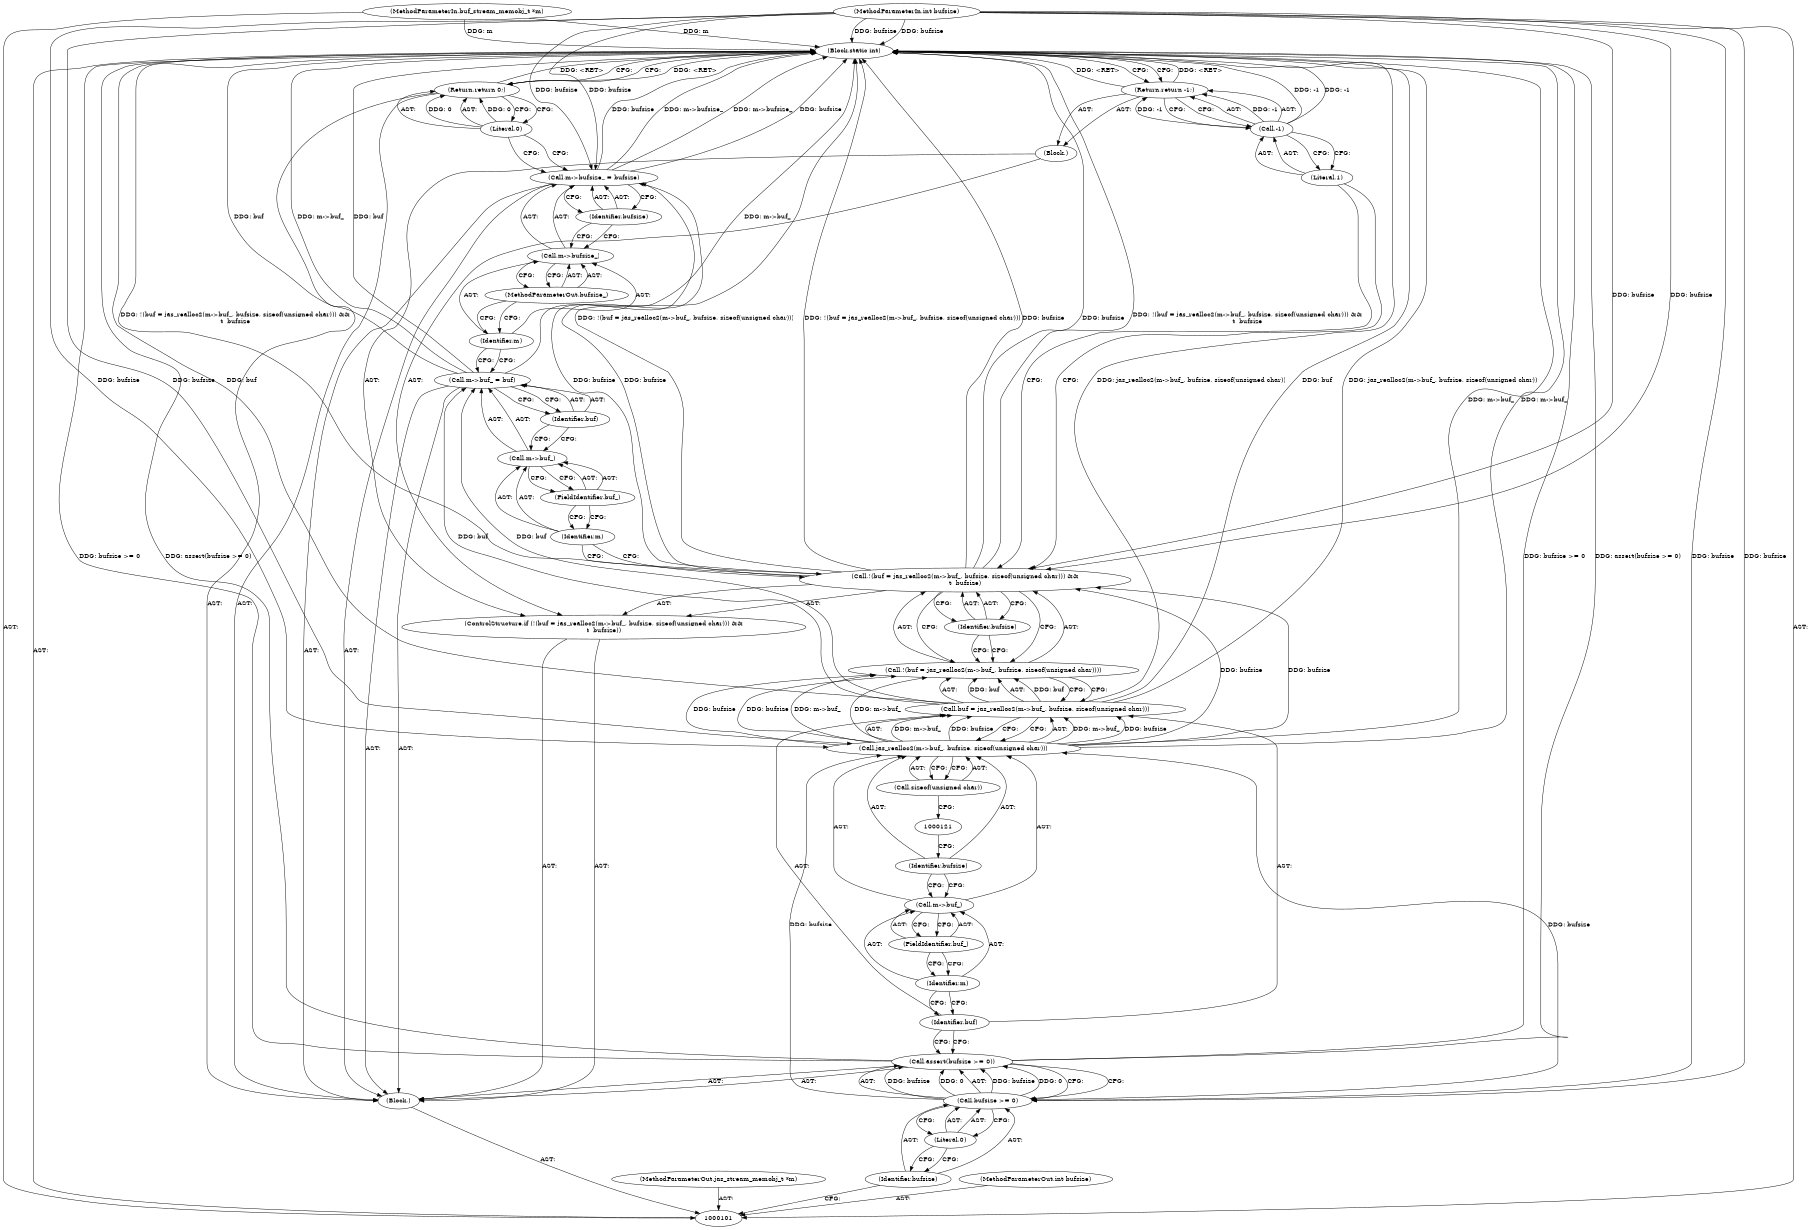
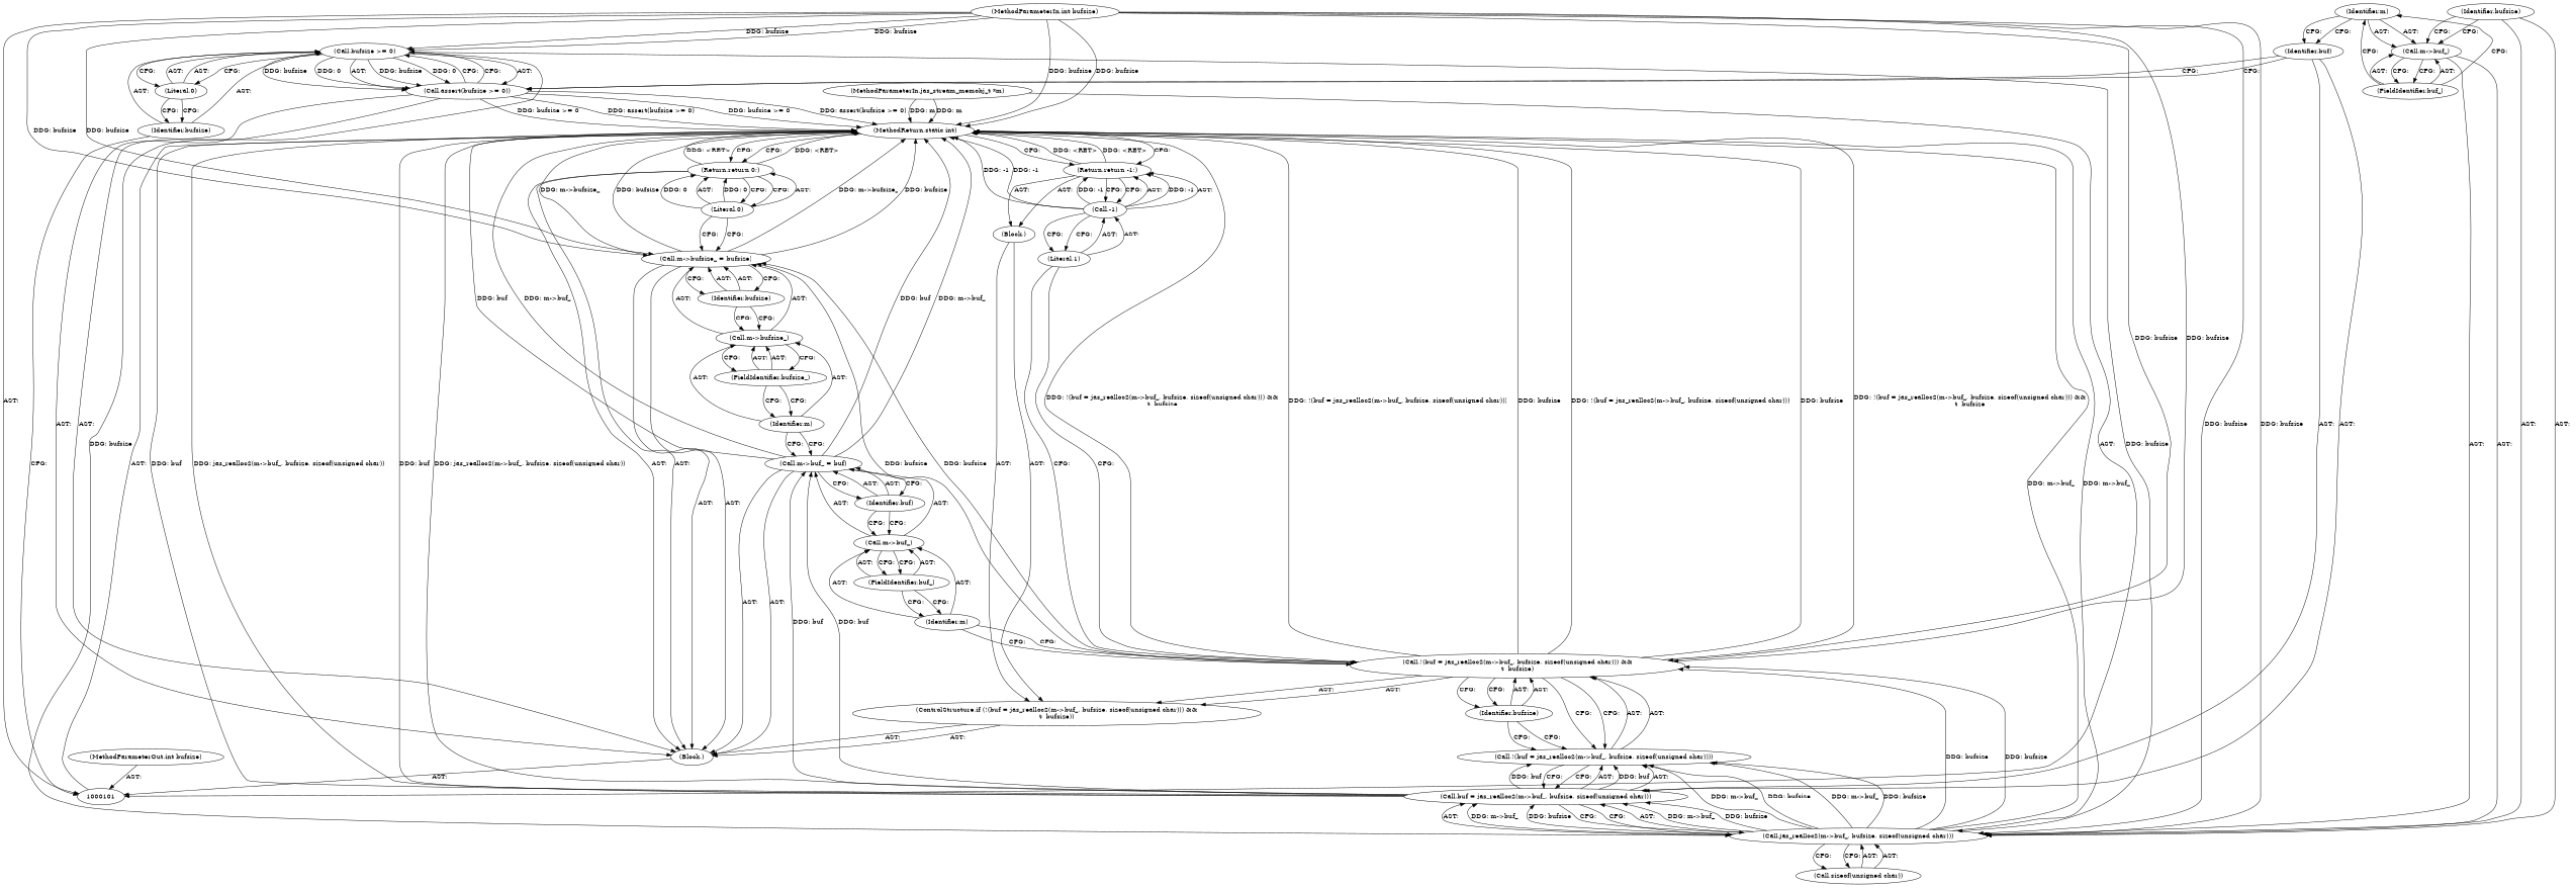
  digraph {
-   n1 [label="(Block,static int)"]
+   n1 [label="(MethodReturn,static int)"]
    n2 [label="(Return,return 0;)"]
    n3 [label="(Return,return -1;)"]
    n4 [label="(Block,)"]
    n5 [label="(Literal,0)"]
    n6 [label="(Block,)"]
    n7 [label="(Call,-1)"]
    1000101
-   n9 [label="(MethodParameterIn,buf_stream_memobj_t *m)"]
-   n10 [label="(MethodParameterOut,jas_stream_memobj_t *m)"]
+   n9 [label="(MethodParameterIn,jas_stream_memobj_t *m)"]
    n11 [label="(MethodParameterIn,int bufsize)"]
    n12 [label="(Call,m->bufsize_ = bufsize)"]
    n13 [label="(Call,bufsize >= 0)"]
    n14 [label="(Call,jas_realloc2(m->buf_, bufsize, sizeof(unsigned char)))"]
    n15 [label="(Call,!(buf = jas_realloc2(m->buf_, bufsize, sizeof(unsigned char))) &&\n\t  bufsize)"]
    n16 [label="(Identifier,bufsize)"]
    n17 [label="(Call,assert(bufsize >= 0))"]
    n18 [label="(Literal,0)"]
    n19 [label="(Call,sizeof(unsigned char))"]
    n20 [label="(Call,!(buf = jas_realloc2(m->buf_, bufsize, sizeof(unsigned char))))"]
    n21 [label="(Call,buf = jas_realloc2(m->buf_, bufsize, sizeof(unsigned char)))"]
    n22 [label="(ControlStructure,if (!(buf = jas_realloc2(m->buf_, bufsize, sizeof(unsigned char))) &&\n\t  bufsize))"]
    n23 [label="(Identifier,bufsize)"]
    n24 [label="(MethodParameterOut,int bufsize)"]
    n25 [label="(Identifier,buf)"]
    n26 [label="(Call,m->buf_ = buf)"]
    n27 [label="(Call,m->buf_)"]
    n28 [label="(FieldIdentifier,buf_)"]
    n29 [label="(Identifier,m)"]
    n30 [label="(Call,m->bufsize_)"]
-   n31 [label="(MethodParameterOut,bufsize_)"]
+   n31 [label="(FieldIdentifier,bufsize_)"]
    n32 [label="(Identifier,m)"]
    n33 [label="(Identifier,bufsize)"]
-   1000121
    n35 [label="(Call,m->buf_)"]
    n36 [label="(FieldIdentifier,buf_)"]
    n37 [label="(Identifier,m)"]
    n38 [label="(Identifier,buf)"]
    n39 [label="(Identifier,bufsize)"]
    n40 [label="(Literal,1)"]
    n1 -> n2 [label="CFG: "]
    n1 -> n2 [label="CFG: "]
    n1 -> n3 [label="CFG: "]
    n1 -> n3 [label="CFG: "]
    n2 -> n1 [label="DDG: <RET>"]
    n2 -> n1 [label="DDG: <RET>"]
    n2 -> n4 [label="AST: "]
    n2 -> n4 [label="AST: "]
    n2 -> n5 [label="CFG: "]
    n2 -> n5 [label="CFG: "]
    n3 -> n1 [label="DDG: <RET>"]
    n3 -> n1 [label="DDG: <RET>"]
    n3 -> n6 [label="AST: "]
    n3 -> n6 [label="AST: "]
    n3 -> n7 [label="CFG: "]
    n3 -> n7 [label="CFG: "]
    n4 -> 1000101 [label="AST: "]
    n5 -> n2 [label="AST: "]
    n5 -> n2 [label="DDG: 0"]
    n5 -> n2 [label="AST: "]
    n5 -> n2 [label="DDG: 0"]
    n5 -> n12 [label="CFG: "]
    n5 -> n12 [label="CFG: "]
    n6 -> n22 [label="AST: "]
    n6 -> n22 [label="AST: "]
    n7 -> n1 [label="DDG: -1"]
    n7 -> n1 [label="DDG: -1"]
    n7 -> n3 [label="AST: "]
    n7 -> n3 [label="DDG: -1"]
    n7 -> n3 [label="AST: "]
    n7 -> n3 [label="DDG: -1"]
    n7 -> n40 [label="CFG: "]
    n7 -> n40 [label="CFG: "]
    1000101 -> n1 [label="AST: "]
    n9 -> n1 [label="DDG: m"]
    n9 -> n1 [label="DDG: m"]
    n9 -> 1000101 [label="AST: "]
-   n10 -> 1000101 [label="AST: "]
    n11 -> n1 [label="DDG: bufsize"]
    n11 -> n1 [label="DDG: bufsize"]
    n11 -> 1000101 [label="AST: "]
    n11 -> n12 [label="DDG: bufsize"]
    n11 -> n12 [label="DDG: bufsize"]
    n11 -> n13 [label="DDG: bufsize"]
    n11 -> n13 [label="DDG: bufsize"]
    n11 -> n14 [label="DDG: bufsize"]
    n11 -> n14 [label="DDG: bufsize"]
    n11 -> n15 [label="DDG: bufsize"]
    n11 -> n15 [label="DDG: bufsize"]
    n12 -> n1 [label="DDG: m->bufsize_"]
    n12 -> n1 [label="DDG: bufsize"]
    n12 -> n1 [label="DDG: m->bufsize_"]
    n12 -> n1 [label="DDG: bufsize"]
    n12 -> n4 [label="AST: "]
    n12 -> n4 [label="AST: "]
    n12 -> n16 [label="CFG: "]
    n12 -> n16 [label="CFG: "]
    n13 -> n14 [label="DDG: bufsize"]
    n13 -> n14 [label="DDG: bufsize"]
    n13 -> n17 [label="AST: "]
    n13 -> n17 [label="DDG: bufsize"]
    n13 -> n17 [label="DDG: 0"]
    n13 -> n17 [label="AST: "]
    n13 -> n17 [label="DDG: bufsize"]
    n13 -> n17 [label="DDG: 0"]
    n13 -> n18 [label="CFG: "]
    n13 -> n18 [label="CFG: "]
    n14 -> n1 [label="DDG: m->buf_"]
    n14 -> n1 [label="DDG: m->buf_"]
    n14 -> n15 [label="DDG: bufsize"]
    n14 -> n15 [label="DDG: bufsize"]
    n14 -> n19 [label="CFG: "]
    n14 -> n19 [label="CFG: "]
    n14 -> n20 [label="DDG: m->buf_"]
    n14 -> n20 [label="DDG: bufsize"]
    n14 -> n20 [label="DDG: m->buf_"]
    n14 -> n20 [label="DDG: bufsize"]
    n14 -> n21 [label="AST: "]
    n14 -> n21 [label="DDG: m->buf_"]
    n14 -> n21 [label="DDG: bufsize"]
    n14 -> n21 [label="AST: "]
    n14 -> n21 [label="DDG: m->buf_"]
    n14 -> n21 [label="DDG: bufsize"]
    n15 -> n1 [label="DDG: !(buf = jas_realloc2(m->buf_, bufsize, sizeof(unsigned char)))"]
    n15 -> n1 [label="DDG: bufsize"]
    n15 -> n1 [label="DDG: !(buf = jas_realloc2(m->buf_, bufsize, sizeof(unsigned char))) &&\n\t  bufsize"]
    n15 -> n1 [label="DDG: !(buf = jas_realloc2(m->buf_, bufsize, sizeof(unsigned char)))"]
    n15 -> n1 [label="DDG: bufsize"]
    n15 -> n1 [label="DDG: !(buf = jas_realloc2(m->buf_, bufsize, sizeof(unsigned char))) &&\n\t  bufsize"]
    n15 -> n12 [label="DDG: bufsize"]
    n15 -> n12 [label="DDG: bufsize"]
    n15 -> n20 [label="CFG: "]
    n15 -> n20 [label="CFG: "]
    n15 -> n22 [label="AST: "]
    n15 -> n22 [label="AST: "]
    n15 -> n23 [label="CFG: "]
    n15 -> n23 [label="CFG: "]
    n16 -> n12 [label="AST: "]
    n16 -> n12 [label="AST: "]
    n16 -> n30 [label="CFG: "]
    n16 -> n30 [label="CFG: "]
    n17 -> n1 [label="DDG: bufsize >= 0"]
    n17 -> n1 [label="DDG: assert(bufsize >= 0)"]
    n17 -> n1 [label="DDG: bufsize >= 0"]
    n17 -> n1 [label="DDG: assert(bufsize >= 0)"]
    n17 -> n4 [label="AST: "]
    n17 -> n4 [label="AST: "]
    n17 -> n13 [label="CFG: "]
    n17 -> n13 [label="CFG: "]
    n18 -> n13 [label="AST: "]
    n18 -> n13 [label="AST: "]
    n18 -> n33 [label="CFG: "]
    n18 -> n33 [label="CFG: "]
    n19 -> n14 [label="AST: "]
    n19 -> n14 [label="AST: "]
-   n19 -> 1000121 [label="CFG: "]
    n20 -> n15 [label="AST: "]
    n20 -> n15 [label="AST: "]
    n20 -> n21 [label="CFG: "]
    n20 -> n21 [label="CFG: "]
    n21 -> n1 [label="DDG: buf"]
    n21 -> n1 [label="DDG: jas_realloc2(m->buf_, bufsize, sizeof(unsigned char))"]
    n21 -> n1 [label="DDG: buf"]
    n21 -> n1 [label="DDG: jas_realloc2(m->buf_, bufsize, sizeof(unsigned char))"]
    n21 -> n14 [label="CFG: "]
    n21 -> n14 [label="CFG: "]
    n21 -> n20 [label="AST: "]
    n21 -> n20 [label="DDG: buf"]
    n21 -> n20 [label="AST: "]
    n21 -> n20 [label="DDG: buf"]
    n21 -> n26 [label="DDG: buf"]
    n21 -> n26 [label="DDG: buf"]
    n22 -> n4 [label="AST: "]
    n22 -> n4 [label="AST: "]
    n23 -> n15 [label="AST: "]
    n23 -> n15 [label="AST: "]
    n23 -> n20 [label="CFG: "]
    n23 -> n20 [label="CFG: "]
    n24 -> 1000101 [label="AST: "]
    n25 -> n26 [label="AST: "]
    n25 -> n26 [label="AST: "]
    n25 -> n27 [label="CFG: "]
    n25 -> n27 [label="CFG: "]
    n26 -> n1 [label="DDG: m->buf_"]
    n26 -> n1 [label="DDG: buf"]
    n26 -> n1 [label="DDG: m->buf_"]
    n26 -> n1 [label="DDG: buf"]
    n26 -> n4 [label="AST: "]
    n26 -> n4 [label="AST: "]
    n26 -> n25 [label="CFG: "]
    n26 -> n25 [label="CFG: "]
    n27 -> n26 [label="AST: "]
    n27 -> n26 [label="AST: "]
    n27 -> n28 [label="CFG: "]
    n27 -> n28 [label="CFG: "]
    n28 -> n27 [label="AST: "]
    n28 -> n27 [label="AST: "]
    n28 -> n29 [label="CFG: "]
    n28 -> n29 [label="CFG: "]
    n29 -> n15 [label="CFG: "]
    n29 -> n15 [label="CFG: "]
    n29 -> n27 [label="AST: "]
    n29 -> n27 [label="AST: "]
    n30 -> n12 [label="AST: "]
    n30 -> n12 [label="AST: "]
    n30 -> n31 [label="CFG: "]
    n30 -> n31 [label="CFG: "]
    n31 -> n30 [label="AST: "]
    n31 -> n30 [label="AST: "]
    n31 -> n32 [label="CFG: "]
    n31 -> n32 [label="CFG: "]
    n32 -> n26 [label="CFG: "]
    n32 -> n26 [label="CFG: "]
    n32 -> n30 [label="AST: "]
    n32 -> n30 [label="AST: "]
    n33 -> 1000101 [label="CFG: "]
    n33 -> n13 [label="AST: "]
    n33 -> n13 [label="AST: "]
-   1000121 -> n39 [label="CFG: "]
    n35 -> n14 [label="AST: "]
    n35 -> n14 [label="AST: "]
    n35 -> n36 [label="CFG: "]
    n35 -> n36 [label="CFG: "]
    n36 -> n35 [label="AST: "]
    n36 -> n35 [label="AST: "]
    n36 -> n37 [label="CFG: "]
    n36 -> n37 [label="CFG: "]
    n37 -> n35 [label="AST: "]
    n37 -> n35 [label="AST: "]
    n37 -> n38 [label="CFG: "]
    n37 -> n38 [label="CFG: "]
    n38 -> n17 [label="CFG: "]
    n38 -> n17 [label="CFG: "]
    n38 -> n21 [label="AST: "]
    n38 -> n21 [label="AST: "]
    n39 -> n14 [label="AST: "]
    n39 -> n14 [label="AST: "]
    n39 -> n35 [label="CFG: "]
    n39 -> n35 [label="CFG: "]
    n40 -> n7 [label="AST: "]
    n40 -> n7 [label="AST: "]
    n40 -> n15 [label="CFG: "]
    n40 -> n15 [label="CFG: "]
  }
